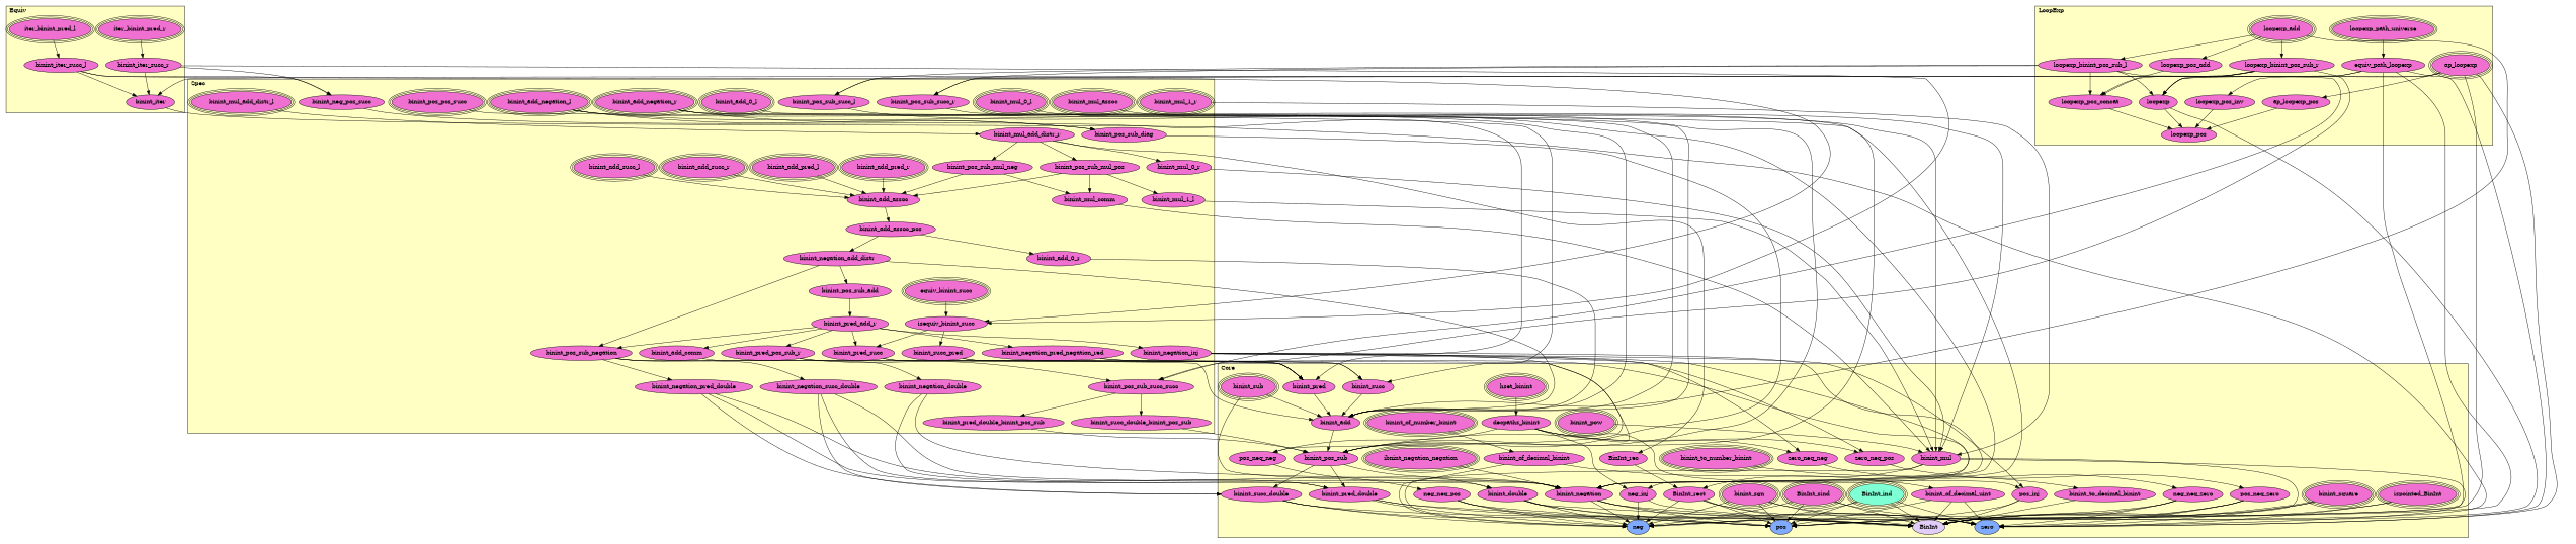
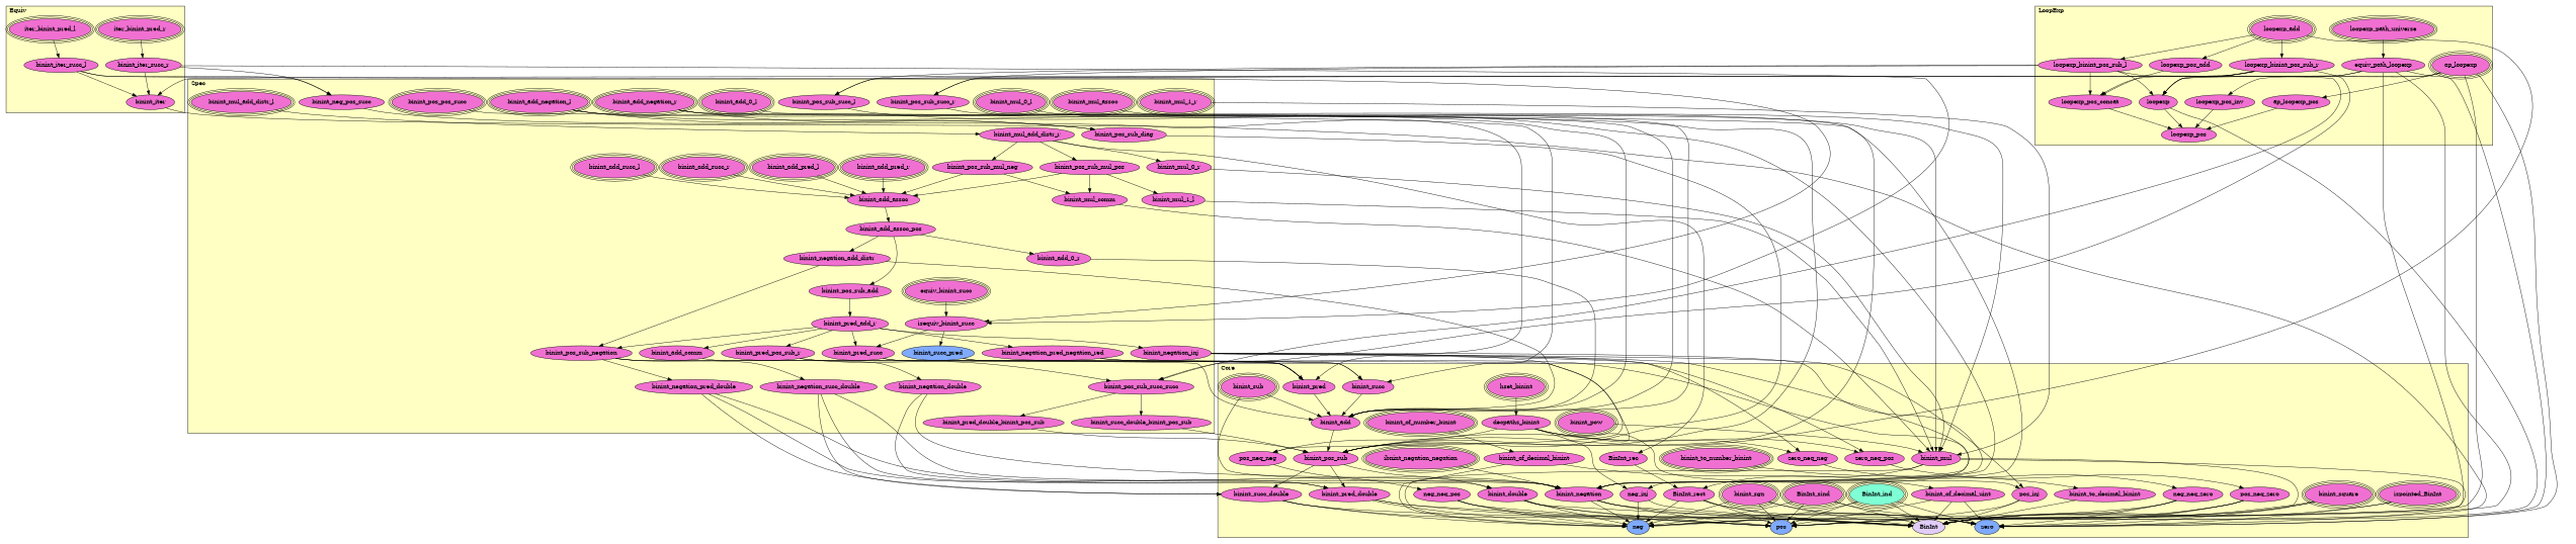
  digraph {
    node [fillcolor="#F070D1" style=filled]
    n1 [label=binint_mul_assoc peripheries=3]
    n2 [label=binint_mul_add_distr_l peripheries=3]
    n3 [label=binint_mul_add_distr_r]
    n4 [label=binint_pos_sub_mul_neg]
    n5 [label=binint_pos_sub_mul_pos]
    n6 [label=binint_mul_comm]
    n7 [label=binint_add_pred_r peripheries=3]
    n8 [label=binint_add_pred_l peripheries=3]
    n9 [label=binint_add_succ_r peripheries=3]
    n10 [label=binint_add_succ_l peripheries=3]
    n11 [label=binint_add_assoc]
    n12 [label=binint_add_assoc_pos]
    n13 [label=binint_pos_sub_add]
    n14 [label=binint_pred_add_r]
    n15 [label=binint_negation_pred_negation_red]
    n16 [label=binint_pred_pos_sub_r]
    n17 [label=binint_pos_sub_succ_succ]
    n18 [label=binint_pred_double_binint_pos_sub]
    n19 [label=binint_succ_double_binint_pos_sub]
    n20 [label=binint_pos_sub_succ_r]
    n21 [label=binint_pos_sub_succ_l]
    n22 [label=binint_negation_inj]
    n23 [label=binint_negation_add_distr]
    n24 [label=equiv_binint_succ peripheries=3]
    n25 [label=isequiv_binint_succ]
    n26 [label=binint_pred_succ]
-   n27 [label=binint_succ_pred]
+   n27 [fillcolor="#7FAAFF" label=binint_succ_pred]
    n28 [label=binint_pos_sub_negation]
    n29 [label=binint_negation_succ_double]
    n30 [label=binint_negation_pred_double]
    n31 [label=binint_negation_double]
    n32 [label=binint_pos_pos_succ peripheries=3]
    n33 [label=binint_neg_pos_succ]
    n34 [label=binint_add_negation_r peripheries=3]
    n35 [label=binint_add_negation_l peripheries=3]
    n36 [label=binint_pos_sub_diag]
    n37 [label=binint_mul_1_r peripheries=3]
    n38 [label=binint_mul_1_l]
    n39 [label=binint_mul_0_r]
    n40 [label=binint_mul_0_l peripheries=3]
    n41 [label=binint_add_0_r]
    n42 [label=binint_add_0_l peripheries=3]
    n43 [label=binint_add_comm]
    n44 [label=iter_binint_pred_r peripheries=3]
    n45 [label=iter_binint_pred_l peripheries=3]
    n46 [label=binint_iter_succ_r]
    n47 [label=binint_iter_succ_l]
    n48 [label=binint_iter]
    n49 [label=hset_binint peripheries=3]
    n50 [label=decpaths_binint]
    n51 [label=binint_sgn peripheries=3]
    n52 [label=binint_square peripheries=3]
    n53 [label=binint_pow peripheries=3]
    n54 [label=binint_mul]
    n55 [label=binint_sub peripheries=3]
    n56 [label=binint_pred]
    n57 [label=binint_succ]
    n58 [label=binint_add]
    n59 [label=ibnint_negation_negation peripheries=3]
    n60 [label=binint_negation]
    n61 [label=binint_pos_sub]
    n62 [label=binint_pred_double]
    n63 [label=binint_succ_double]
    n64 [label=binint_double]
    n65 [label=binint_of_number_binint peripheries=3]
    n66 [label=binint_of_decimal_binint]
    n67 [label=binint_of_decimal_uint]
    n68 [label=binint_to_number_binint peripheries=3]
    n69 [label=binint_to_decimal_binint]
    n70 [label=pos_neq_neg]
    n71 [label=zero_neq_pos]
    n72 [label=zero_neq_neg]
    n73 [label=neg_neq_pos]
    n74 [label=pos_neq_zero]
    n75 [label=neg_neq_zero]
    n76 [label=pos_inj]
    n77 [label=neg_inj]
    n78 [label=ispointed_BinInt peripheries=3]
    n79 [label=BinInt_sind peripheries=3]
    n80 [label=BinInt_rec]
    n81 [fillcolor="#7FFFD4" label=BinInt_ind peripheries=3]
    n82 [label=BinInt_rect]
    n83 [fillcolor="#7FAAFF" label=pos]
    n84 [fillcolor="#7FAAFF" label=zero]
    n85 [fillcolor="#7FAAFF" label=neg]
    n86 [fillcolor="#E2CDFA" label=BinInt]
    n87 [label=loopexp_path_universe peripheries=3]
    n88 [label=equiv_path_loopexp]
    n89 [label=loopexp_add peripheries=3]
    n90 [label=loopexp_binint_pos_sub_r]
    n91 [label=loopexp_binint_pos_sub_l]
    n92 [label=loopexp_pos_add]
    n93 [label=loopexp_pos_concat]
    n94 [label=ap_loopexp peripheries=3]
    n95 [label=ap_loopexp_pos]
    n96 [label=loopexp_pos_inv]
    n97 [label=loopexp]
    n98 [label=loopexp_pos]
    subgraph cluster_1 {
      fillcolor="#FFFFC3"
      label=Spec
      labeljust=l
      style=filled
      n1
      n2
      n3
      n4
      n5
      n6
      n7
      n8
      n9
      n10
      n11
      n12
      n13
      n14
      n15
      n16
      n17
      n18
      n19
      n20
      n21
      n22
      n23
      n24
      n25
      n26
      n27
      n28
      n29
      n30
      n31
      n32
      n33
      n34
      n35
      n36
      n37
      n38
      n39
      n40
      n41
      n42
      n43
    }
    subgraph cluster_2 {
      fillcolor="#FFFFC3"
      label=Equiv
      labeljust=l
      style=filled
      n44
      n45
      n46
      n47
      n48
    }
    subgraph cluster_3 {
      fillcolor="#FFFFC3"
      label=Core
      labeljust=l
      style=filled
      n49
      n50
      n51
      n52
      n53
      n54
      n55
      n56
      n57
      n58
      n59
      n60
      n61
      n62
      n63
      n64
      n65
      n66
      n67
      n68
      n69
      n70
      n71
      n72
      n73
      n74
      n75
      n76
      n77
      n78
      n79
      n80
      n81
      n82
      n83
      n84
      n85
      n86
    }
    subgraph cluster_4 {
      fillcolor="#FFFFC3"
      label=LoopExp
      labeljust=l
      style=filled
      n87
      n88
      n89
      n90
      n91
      n92
      n93
      n94
      n95
      n96
      n97
      n98
    }
    n1 -> n54
    n2 -> n3
    n3 -> n4
    n3 -> n5
    n3 -> n39
    n3 -> n80
    n4 -> n6
    n4 -> n11
    n5 -> n6
    n5 -> n11
    n5 -> n38
    n6 -> n54
    n7 -> n11
    n8 -> n11
    n9 -> n11
    n10 -> n11
    n11 -> n12
-   n23 -> n13
+   n12 -> n13
    n12 -> n23
    n12 -> n41
    n13 -> n14
    n14 -> n15
    n14 -> n16
    n14 -> n22
    n14 -> n26
    n14 -> n28
    n14 -> n43
    n15 -> n56
    n15 -> n60
    n16 -> n17
    n16 -> n56
    n17 -> n18
    n17 -> n19
    n18 -> n61
    n19 -> n61
    n20 -> n61
    n21 -> n61
    n22 -> n60
    n22 -> n70
    n22 -> n71
    n22 -> n72
    n22 -> n76
    n22 -> n77
    n23 -> n28
    n23 -> n58
    n24 -> n25
    n25 -> n26
    n25 -> n27
    n26 -> n56
    n26 -> n57
    n27 -> n56
    n27 -> n57
    n28 -> n29
    n28 -> n30
    n28 -> n31
    n28 -> n61
    n29 -> n60
    n29 -> n62
    n29 -> n63
    n30 -> n60
    n30 -> n62
    n30 -> n63
    n31 -> n60
    n31 -> n64
    n32 -> n57
    n33 -> n56
    n34 -> n36
    n34 -> n58
    n34 -> n60
    n35 -> n36
    n35 -> n58
    n35 -> n60
    n36 -> n61
    n37 -> n54
    n38 -> n54
    n39 -> n54
    n40 -> n54
    n41 -> n58
    n42 -> n58
    n43 -> n58
    n44 -> n46
    n45 -> n47
    n46 -> n25
    n46 -> n33
    n46 -> n48
    n47 -> n25
    n47 -> n33
    n47 -> n48
    n48 -> n86
    n49 -> n50
    n50 -> n70
    n50 -> n71
    n50 -> n72
    n50 -> n76
    n50 -> n77
    n51 -> n83
    n51 -> n84
    n51 -> n85
    n51 -> n86
    n52 -> n83
    n52 -> n84
    n52 -> n86
    n53 -> n54
    n54 -> n82
    n54 -> n84
    n54 -> n85
    n54 -> n86
    n55 -> n58
    n55 -> n60
    n56 -> n58
    n57 -> n58
    n58 -> n61
    n59 -> n60
    n60 -> n83
    n60 -> n84
    n60 -> n85
    n60 -> n86
    n61 -> n62
    n61 -> n63
    n61 -> n64
    n62 -> n83
    n62 -> n85
    n62 -> n86
    n63 -> n83
    n63 -> n85
    n63 -> n86
    n64 -> n83
    n64 -> n84
    n64 -> n85
    n64 -> n86
    n65 -> n66
    n66 -> n67
    n66 -> n85
    n67 -> n83
    n67 -> n84
    n67 -> n86
    n68 -> n69
    n69 -> n86
    n70 -> n73
    n71 -> n74
    n72 -> n75
    n73 -> n83
    n73 -> n85
    n73 -> n86
    n74 -> n83
    n74 -> n84
    n74 -> n86
    n75 -> n84
    n75 -> n85
    n75 -> n86
    n76 -> n83
    n76 -> n86
    n77 -> n85
    n77 -> n86
    n78 -> n84
    n78 -> n86
    n79 -> n83
    n79 -> n84
    n79 -> n85
    n79 -> n86
    n80 -> n82
    n81 -> n83
    n81 -> n84
    n81 -> n85
    n81 -> n86
    n82 -> n83
    n82 -> n84
    n82 -> n85
    n82 -> n86
    n87 -> n88
    n88 -> n48
    n88 -> n83
    n88 -> n84
    n88 -> n85
    n88 -> n97
-   n89 -> n58
+   n89 -> n61
    n89 -> n90
    n89 -> n91
    n89 -> n92
    n90 -> n17
    n90 -> n20
    n90 -> n21
    n90 -> n93
    n90 -> n97
    n91 -> n17
    n91 -> n20
    n91 -> n21
    n91 -> n93
    n91 -> n97
    n92 -> n93
    n93 -> n98
    n94 -> n84
    n94 -> n85
    n94 -> n95
    n94 -> n96
    n94 -> n97
    n95 -> n98
    n96 -> n98
    n97 -> n86
    n97 -> n98
  }
